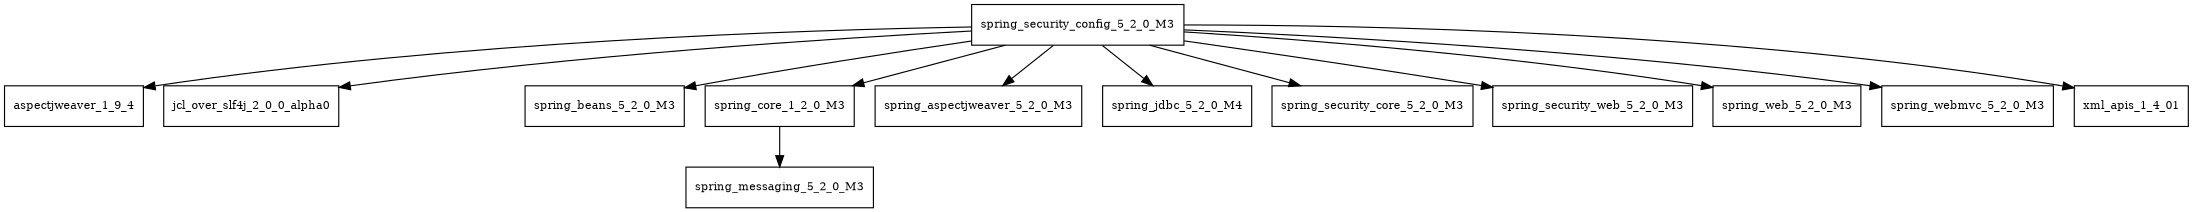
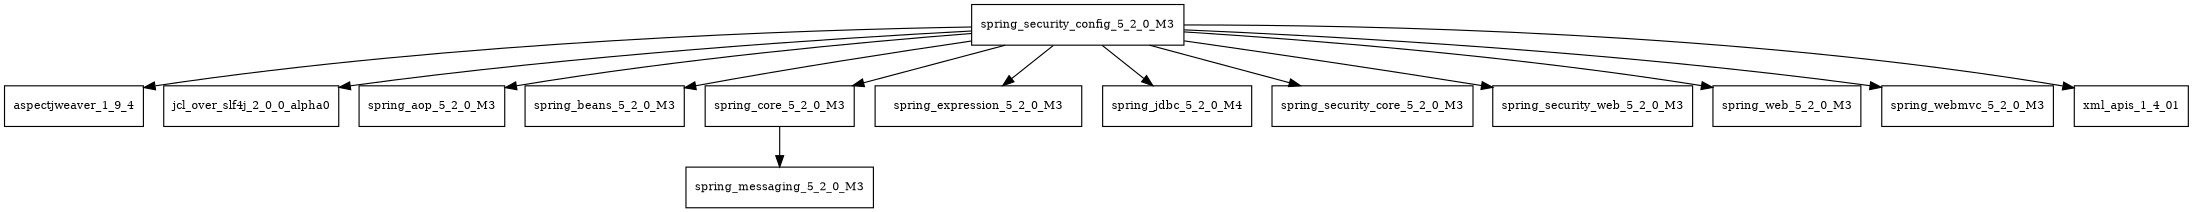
  digraph {
    node [fontsize=10.0 shape=box]
    spring_security_config_5_2_0_M3
    aspectjweaver_1_9_4
    jcl_over_slf4j_2_0_0_alpha0
+   spring_aop_5_2_0_M3
    spring_beans_5_2_0_M3
-   spring_core_5_2_0_M3 [label=spring_core_1_2_0_M3]
-   spring_expression_5_2_0_M3 [label=spring_aspectjweaver_5_2_0_M3]
+   spring_core_5_2_0_M3
+   spring_expression_5_2_0_M3
    n8 [label=spring_jdbc_5_2_0_M4]
    spring_security_core_5_2_0_M3
    spring_security_web_5_2_0_M3
    spring_web_5_2_0_M3
    spring_webmvc_5_2_0_M3
    xml_apis_1_4_01
    spring_messaging_5_2_0_M3
    spring_security_config_5_2_0_M3 -> aspectjweaver_1_9_4
    spring_security_config_5_2_0_M3 -> jcl_over_slf4j_2_0_0_alpha0
+   spring_security_config_5_2_0_M3 -> spring_aop_5_2_0_M3
    spring_security_config_5_2_0_M3 -> spring_beans_5_2_0_M3
    spring_security_config_5_2_0_M3 -> spring_core_5_2_0_M3
    spring_security_config_5_2_0_M3 -> spring_expression_5_2_0_M3
    spring_security_config_5_2_0_M3 -> n8
    spring_security_config_5_2_0_M3 -> spring_security_core_5_2_0_M3
    spring_security_config_5_2_0_M3 -> spring_security_web_5_2_0_M3
    spring_security_config_5_2_0_M3 -> spring_web_5_2_0_M3
    spring_security_config_5_2_0_M3 -> spring_webmvc_5_2_0_M3
    spring_security_config_5_2_0_M3 -> xml_apis_1_4_01
    spring_core_5_2_0_M3 -> spring_messaging_5_2_0_M3
  }
